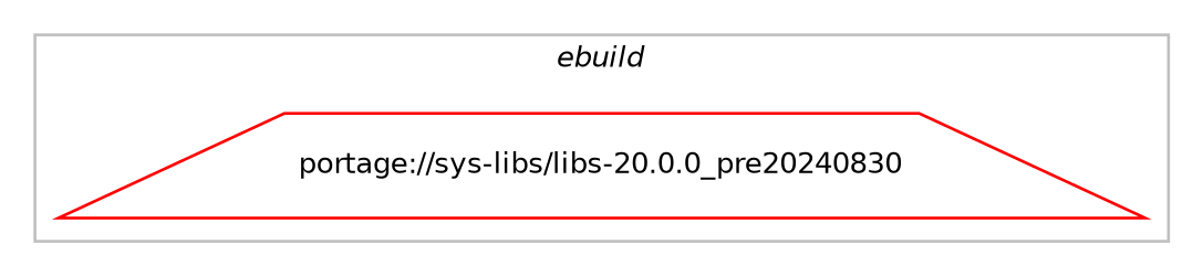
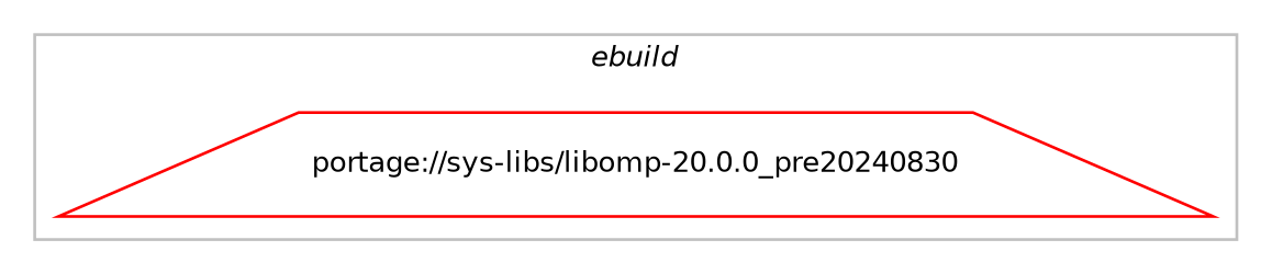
  digraph {
    compound=true
    concentrate=true
    fontname=Helvetica
    fontsize=10
    newrank=true
    rankdir=LR
    ranksep=1.5
-   n1 [color=red fontname=Helvetica fontsize=10 label="portage://sys-libs/libs-20.0.0_pre20240830" width=4 shape=trapezium]
+   n1 [color=red fontname=Helvetica fontsize=10 label="portage://sys-libs/libomp-20.0.0_pre20240830" width=4 shape=trapezium]
    subgraph cluster_1 {
      color=gray
      label=<<i>ebuild</i>>
      n1
    }
    subgraph cluster_2 {
      color=gray
      label=<<i>dependencies</i>>
      subgraph cluster_3 {
        color=gray
        fillcolor="#eeeeee"
        label=<<i>compile</i>>
        style=filled
      }
      subgraph cluster_4 {
        color=gray
        fillcolor="#eeeeee"
        label=<<i>compile and run</i>>
        style=filled
      }
      subgraph cluster_5 {
        color=gray
        fillcolor="#eeeeee"
        label=<<i>run</i>>
        style=filled
      }
    }
    subgraph cluster_6 {
      color=gray
      label=<<i>candidates</i>>
      rank=same
    }
  }
